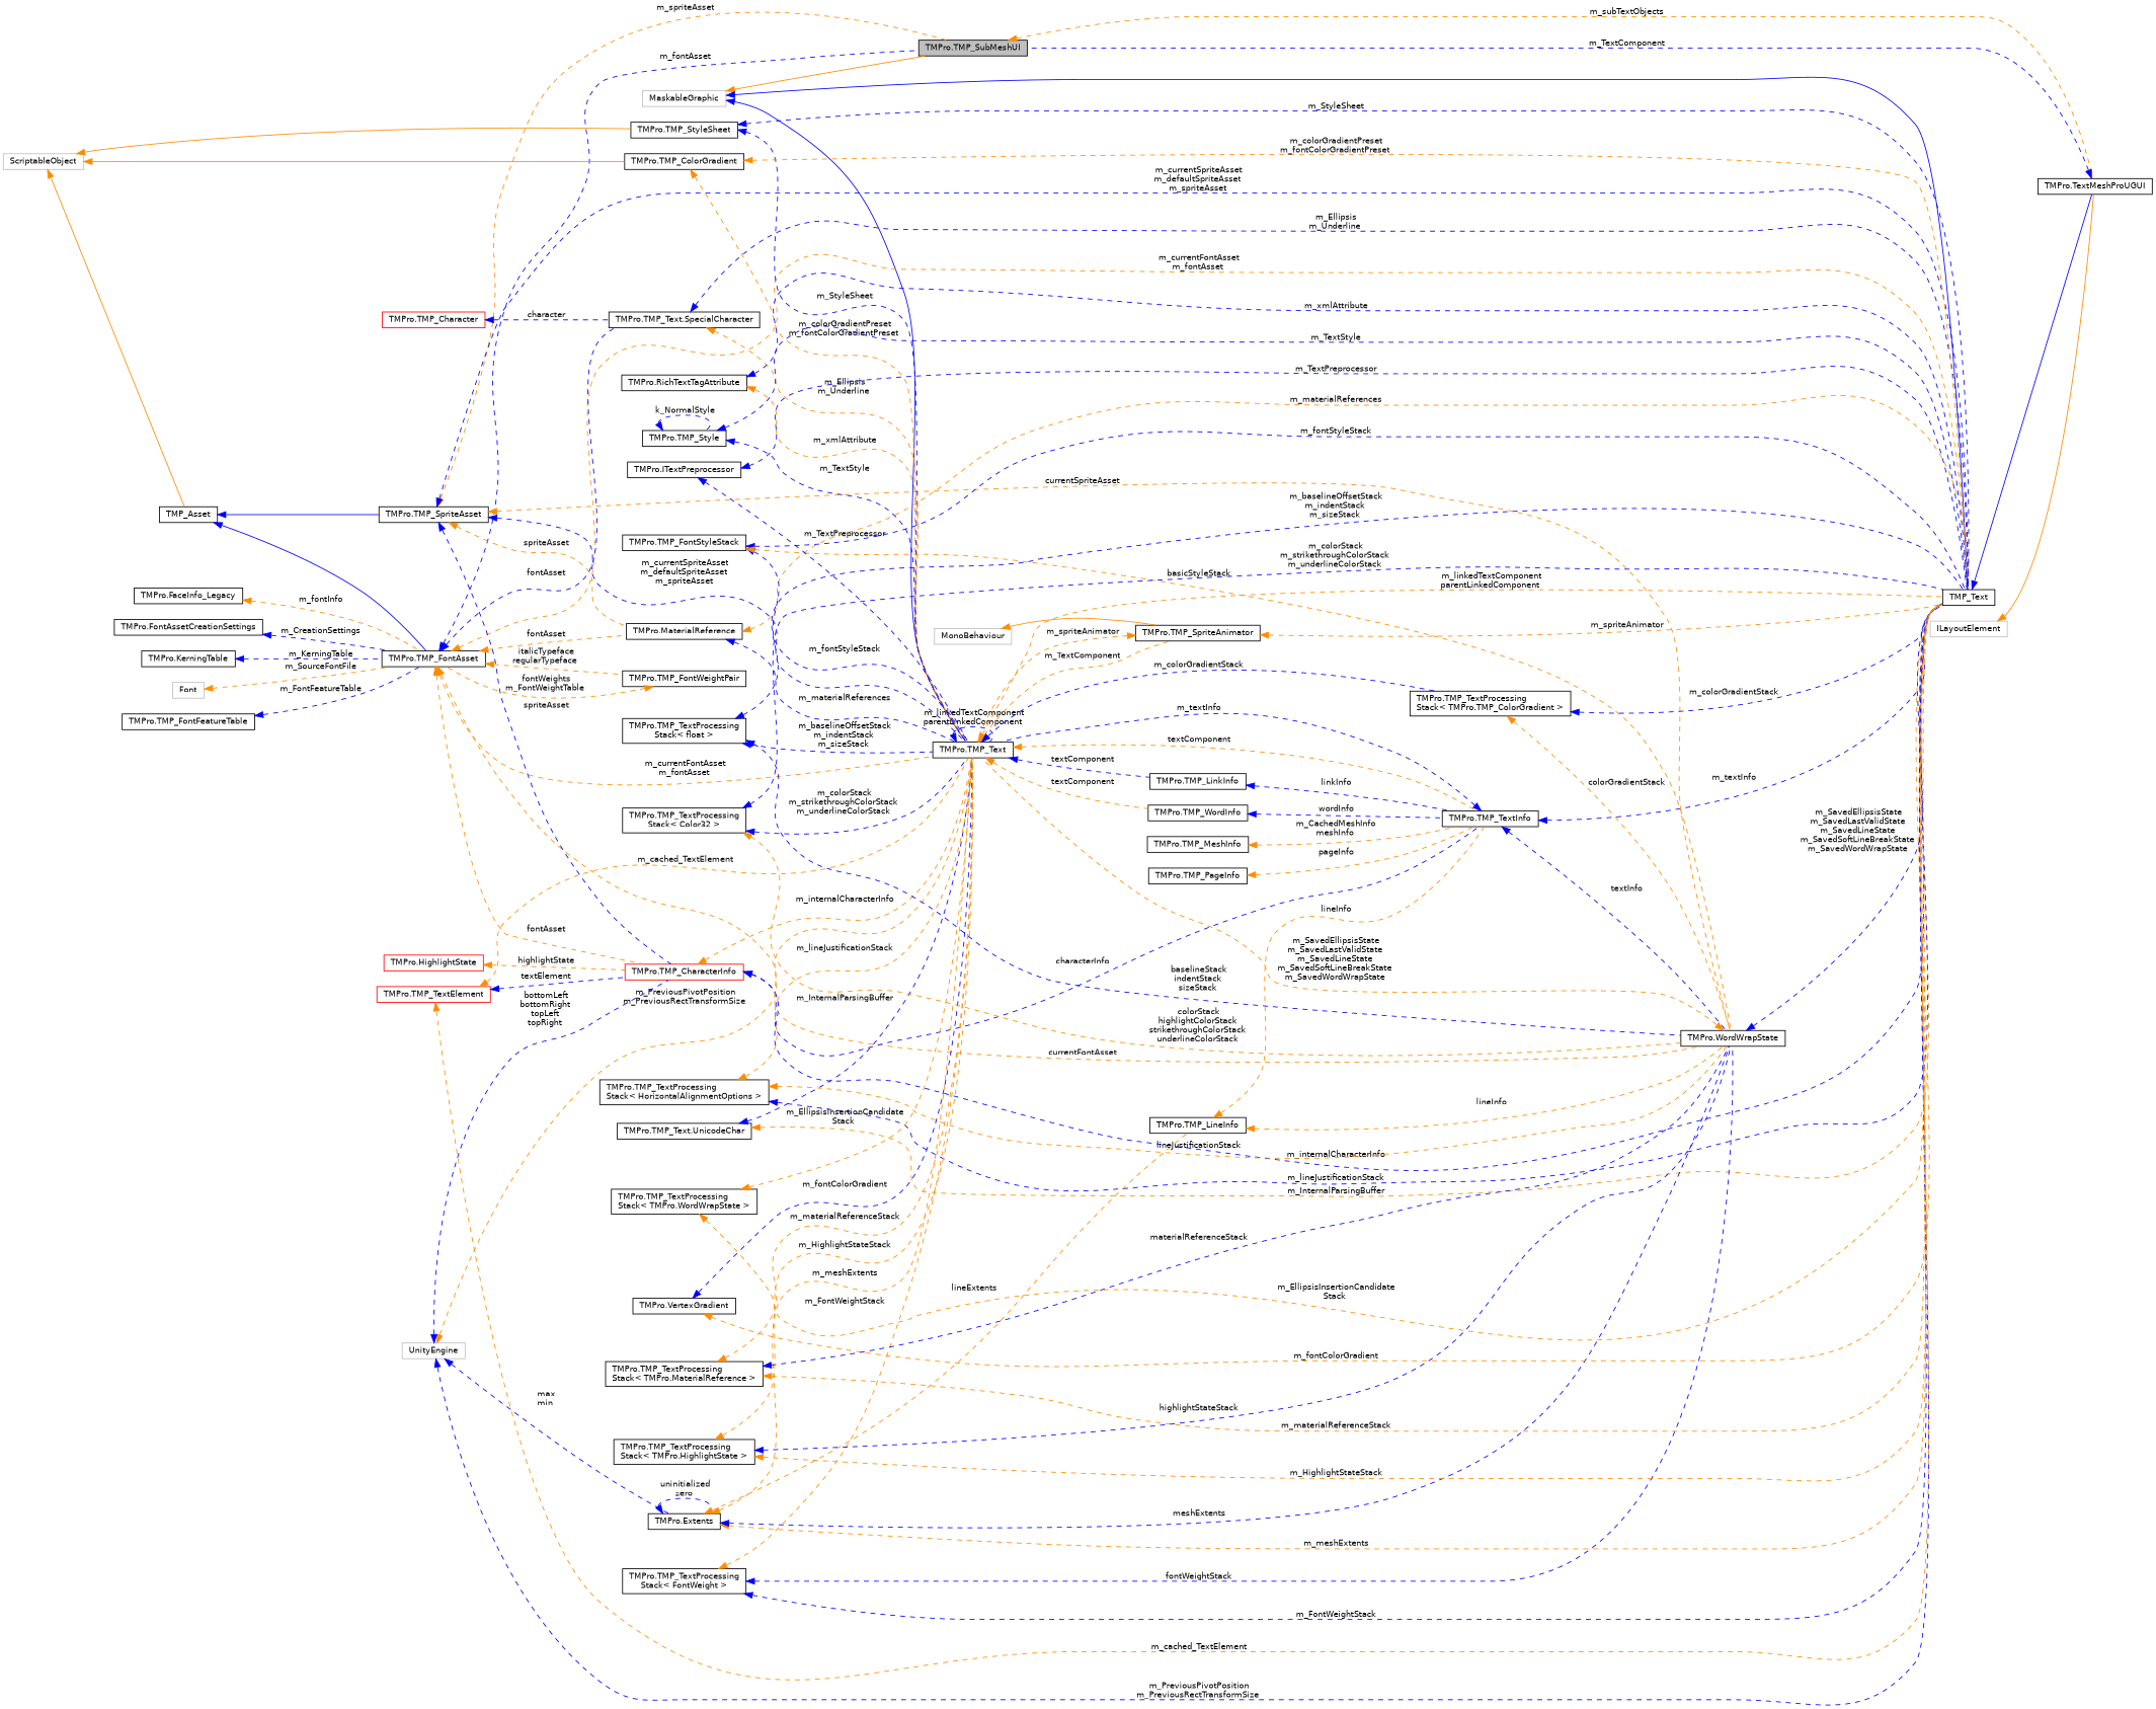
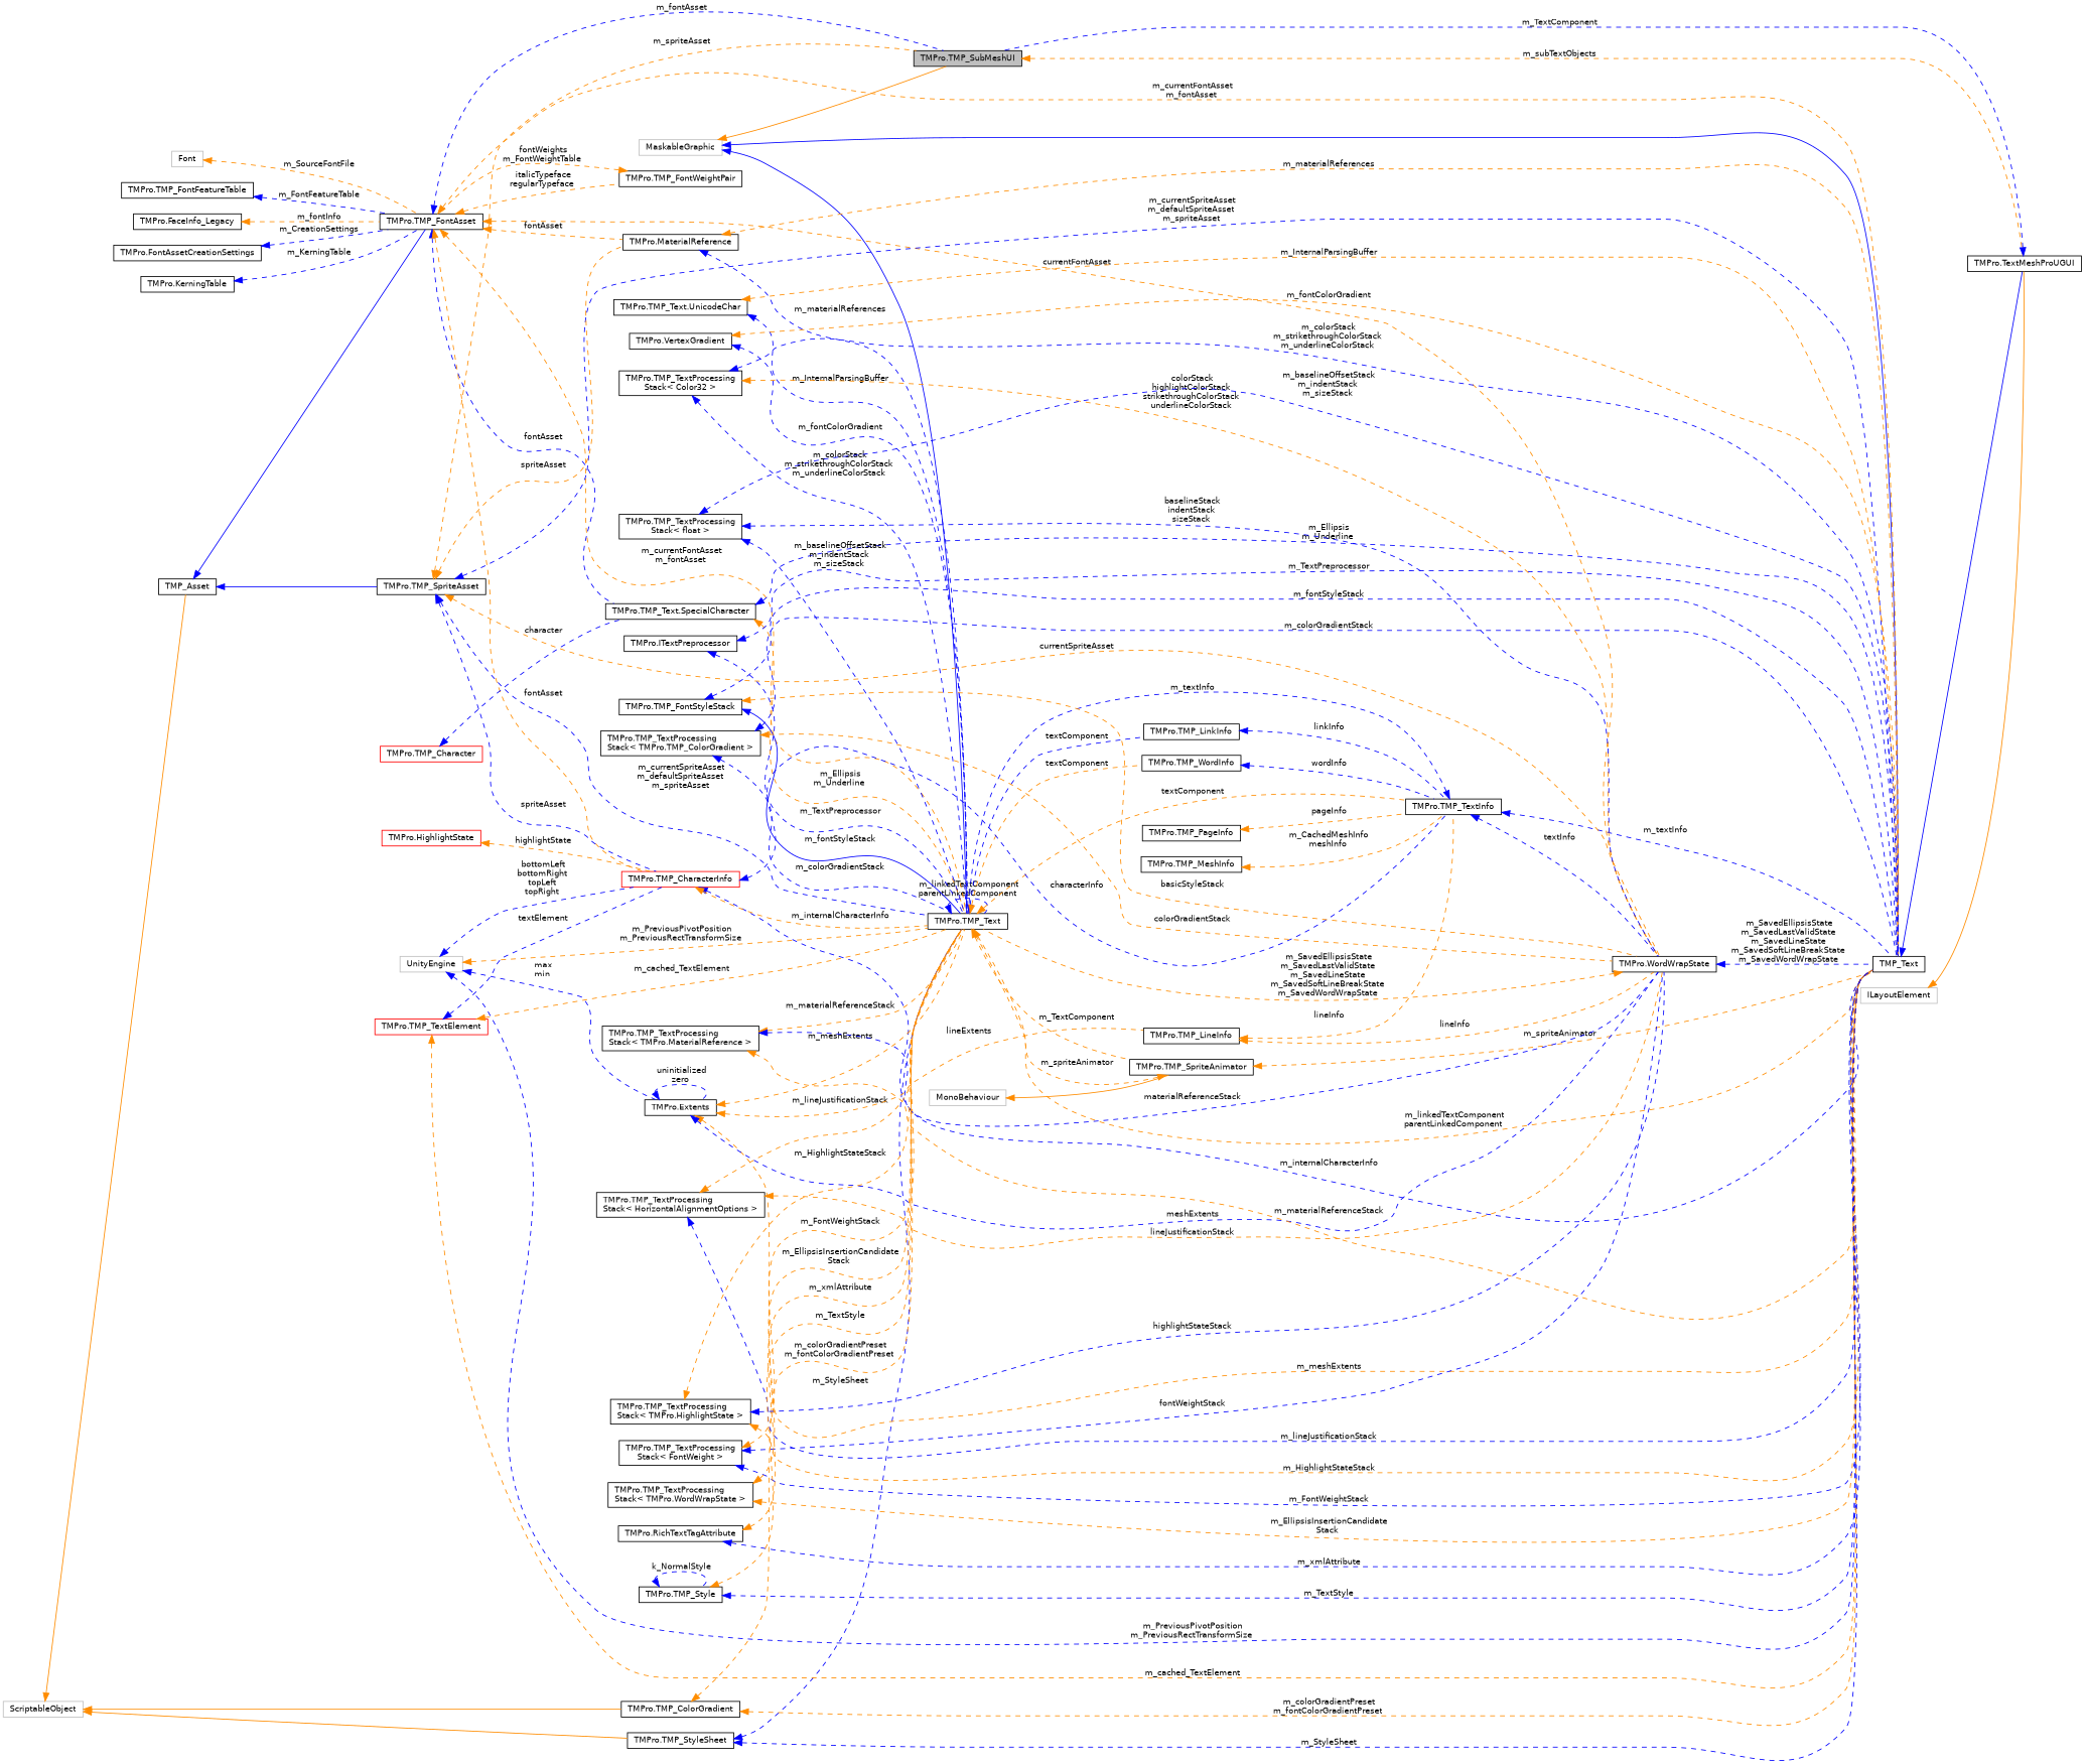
  digraph {
    rankdir=LR
    node [color=black fillcolor=white fontname=Helvetica fontsize=10 shape=record style=filled]
    edge [color=darkorange dir=back fontname=Helvetica fontsize=10 labelfontname=Helvetica labelfontsize=10 style=dashed]
    n1 [fillcolor=grey75 fontcolor=black height=0.2 label="TMPro.TMP_SubMeshUI" width=0.4]
    n2 [height=0.2 label="TMPro.TextMeshProUGUI" width=0.4]
    n3 [color=grey75 height=0.2 label=MaskableGraphic width=0.4]
    n4 [height=0.2 label=TMP_Text width=0.4]
    n5 [height=0.2 label="TMPro.TMP_Text" width=0.4]
    n6 [height=0.2 label="TMPro.TMP_TextInfo" width=0.4]
    n7 [height=0.2 label="TMPro.TMP_LinkInfo" width=0.4]
    n8 [height=0.2 label="TMPro.TMP_SpriteAnimator" width=0.4]
    n9 [height=0.2 label="TMPro.TMP_WordInfo" width=0.4]
    n10 [height=0.2 label="TMPro.TMP_FontAsset" width=0.4]
    n11 [height=0.2 label="TMPro.TMP_FontWeightPair" width=0.4]
    n12 [height=0.2 label="TMPro.MaterialReference" width=0.4]
    n13 [height=0.2 label="TMPro.TMP_Text.SpecialCharacter" width=0.4]
    n14 [height=0.2 label="TMPro.WordWrapState" width=0.4]
    n15 [color=red height=0.2 label="TMPro.TMP_CharacterInfo" width=0.4]
    n16 [height=0.2 label=TMP_Asset width=0.4]
    n17 [height=0.2 label="TMPro.TMP_SpriteAsset" width=0.4]
    n18 [color=grey75 height=0.2 label=ScriptableObject width=0.4]
    n19 [height=0.2 label="TMPro.TMP_StyleSheet" width=0.4]
    n20 [height=0.2 label="TMPro.TMP_ColorGradient" width=0.4]
    n21 [height=0.2 label="TMPro.FontAssetCreationSettings" width=0.4]
    n22 [height=0.2 label="TMPro.KerningTable" width=0.4]
    n23 [color=grey75 height=0.2 label=Font width=0.4]
    n24 [height=0.2 label="TMPro.TMP_FontFeatureTable" width=0.4]
    n25 [height=0.2 label="TMPro.FaceInfo_Legacy" width=0.4]
    n26 [height=0.2 label="TMPro.TMP_FontStyleStack" width=0.4]
    n27 [height=0.2 label="TMPro.TMP_TextProcessing\lStack\< TMPro.TMP_ColorGradient \>" width=0.4]
    n28 [height=0.2 label="TMPro.TMP_Text.UnicodeChar" width=0.4]
    n29 [height=0.2 label="TMPro.TMP_TextProcessing\lStack\< HorizontalAlignmentOptions \>" width=0.4]
    n30 [height=0.2 label="TMPro.Extents" width=0.4]
    n31 [height=0.2 label="TMPro.TMP_LineInfo" width=0.4]
    n32 [color=grey75 height=0.2 label=UnityEngine width=0.4]
    n33 [height=0.2 label="TMPro.VertexGradient" width=0.4]
    n34 [color=red height=0.2 label="TMPro.TMP_Character" width=0.4]
    n35 [height=0.2 label="TMPro.ITextPreprocessor" width=0.4]
    n36 [height=0.2 label="TMPro.TMP_TextProcessing\lStack\< Color32 \>" width=0.4]
    n37 [color=grey75 height=0.2 label=MonoBehaviour width=0.4]
    n38 [height=0.2 label="TMPro.TMP_TextProcessing\lStack\< FontWeight \>" width=0.4]
    n39 [height=0.2 label="TMPro.TMP_TextProcessing\lStack\< float \>" width=0.4]
    n40 [height=0.2 label="TMPro.TMP_TextProcessing\lStack\< TMPro.MaterialReference \>" width=0.4]
    n41 [height=0.2 label="TMPro.TMP_TextProcessing\lStack\< TMPro.HighlightState \>" width=0.4]
    n42 [height=0.2 label="TMPro.TMP_TextProcessing\lStack\< TMPro.WordWrapState \>" width=0.4]
    n43 [height=0.2 label="TMPro.RichTextTagAttribute" width=0.4]
    n44 [color=red height=0.2 label="TMPro.HighlightState" width=0.4]
    n45 [color=red height=0.2 label="TMPro.TMP_TextElement" width=0.4]
    n46 [height=0.2 label="TMPro.TMP_Style" width=0.4]
    n47 [height=0.2 label="TMPro.TMP_PageInfo" width=0.4]
    n48 [height=0.2 label="TMPro.TMP_MeshInfo" width=0.4]
    n49 [color=grey75 height=0.2 label=ILayoutElement width=0.4]
    n1 -> n2 [label=" m_subTextObjects"]
    n2 -> n1 [color=blue label=" m_TextComponent"]
    n3 -> n1 [style=solid]
    n3 -> n4 [color=blue style=solid]
    n3 -> n5 [color=blue style=solid]
    n4 -> n2 [color=blue style=solid]
    n5 -> n4 [label=" m_linkedTextComponent\nparentLinkedComponent"]
    n5 -> n5 [color=blue label=" m_linkedTextComponent\nparentLinkedComponent"]
    n5 -> n6 [label=" textComponent"]
    n5 -> n7 [color=blue label=" textComponent"]
    n5 -> n8 [label=" m_TextComponent"]
    n5 -> n9 [label=" textComponent"]
    n6 -> n4 [color=blue label=" m_textInfo"]
    n6 -> n5 [color=blue label=" m_textInfo"]
    n6 -> n14 [color=blue label=" textInfo"]
    n7 -> n6 [color=blue label=" linkInfo"]
    n8 -> n4 [label=" m_spriteAnimator"]
    n8 -> n5 [label=" m_spriteAnimator"]
    n9 -> n6 [color=blue label=" wordInfo"]
    n10 -> n1 [color=blue label=" m_fontAsset"]
    n10 -> n4 [label=" m_currentFontAsset\nm_fontAsset"]
    n10 -> n5 [label=" m_currentFontAsset\nm_fontAsset"]
    n10 -> n11 [label=" italicTypeface\nregularTypeface"]
    n10 -> n12 [label=" fontAsset"]
    n10 -> n13 [color=blue label=" fontAsset"]
    n10 -> n14 [label=" currentFontAsset"]
    n10 -> n15 [label=" fontAsset"]
    n11 -> n10 [label=" fontWeights\nm_FontWeightTable"]
    n12 -> n4 [label=" m_materialReferences"]
    n12 -> n5 [color=blue label=" m_materialReferences"]
    n13 -> n4 [color=blue label=" m_Ellipsis\nm_Underline"]
    n13 -> n5 [label=" m_Ellipsis\nm_Underline"]
    n14 -> n4 [color=blue label=" m_SavedEllipsisState\nm_SavedLastValidState\nm_SavedLineState\nm_SavedSoftLineBreakState\nm_SavedWordWrapState"]
    n14 -> n5 [label=" m_SavedEllipsisState\nm_SavedLastValidState\nm_SavedLineState\nm_SavedSoftLineBreakState\nm_SavedWordWrapState"]
    n15 -> n4 [color=blue label=" m_internalCharacterInfo"]
    n15 -> n5 [label=" m_internalCharacterInfo"]
    n15 -> n6 [color=blue label=" characterInfo"]
    n16 -> n10 [color=blue style=solid]
    n16 -> n17 [color=blue style=solid]
    n17 -> n1 [label=" m_spriteAsset"]
    n17 -> n4 [color=blue label=" m_currentSpriteAsset\nm_defaultSpriteAsset\nm_spriteAsset"]
    n17 -> n5 [color=blue label=" m_currentSpriteAsset\nm_defaultSpriteAsset\nm_spriteAsset"]
    n17 -> n12 [label=" spriteAsset"]
    n17 -> n14 [label=" currentSpriteAsset"]
    n17 -> n15 [color=blue label=" spriteAsset"]
    n18 -> n16 [style=solid]
    n18 -> n19 [style=solid]
    n18 -> n20 [style=solid]
    n19 -> n4 [color=blue label=" m_StyleSheet"]
    n19 -> n5 [color=blue label=" m_StyleSheet"]
    n20 -> n4 [label=" m_colorGradientPreset\nm_fontColorGradientPreset"]
    n20 -> n5 [label=" m_colorGradientPreset\nm_fontColorGradientPreset"]
    n21 -> n10 [color=blue label=" m_CreationSettings"]
    n22 -> n10 [color=blue label=" m_KerningTable"]
    n23 -> n10 [label=" m_SourceFontFile"]
    n24 -> n10 [color=blue label=" m_FontFeatureTable"]
    n25 -> n10 [label=" m_fontInfo"]
    n26 -> n4 [color=blue label=" m_fontStyleStack"]
-   n26 -> n5 [color=blue label=" m_fontStyleStack"]
+   n26 -> n5 [color=blue label=" m_fontStyleStack" style=solid]
    n26 -> n14 [label=" basicStyleStack"]
    n27 -> n4 [color=blue label=" m_colorGradientStack"]
-   n5 -> n27 [color=blue label=" m_colorGradientStack"]
+   n27 -> n5 [color=blue label=" m_colorGradientStack"]
    n27 -> n14 [label=" colorGradientStack"]
    n28 -> n4 [label=" m_InternalParsingBuffer"]
    n28 -> n5 [color=blue label=" m_InternalParsingBuffer"]
    n29 -> n4 [color=blue label=" m_lineJustificationStack"]
    n29 -> n5 [label=" m_lineJustificationStack"]
    n29 -> n14 [label=" lineJustificationStack"]
    n30 -> n4 [label=" m_meshExtents"]
    n30 -> n5 [label=" m_meshExtents"]
    n30 -> n14 [color=blue label=" meshExtents"]
    n30 -> n30 [color=blue label=" uninitialized\nzero"]
    n30 -> n31 [label=" lineExtents"]
    n31 -> n6 [label=" lineInfo"]
    n31 -> n14 [label=" lineInfo"]
    n32 -> n4 [color=blue label=" m_PreviousPivotPosition\nm_PreviousRectTransformSize"]
    n32 -> n5 [label=" m_PreviousPivotPosition\nm_PreviousRectTransformSize"]
    n32 -> n15 [color=blue label=" bottomLeft\nbottomRight\ntopLeft\ntopRight"]
    n32 -> n30 [color=blue label=" max\nmin"]
    n33 -> n4 [label=" m_fontColorGradient"]
    n33 -> n5 [color=blue label=" m_fontColorGradient"]
    n34 -> n13 [color=blue label=" character"]
    n35 -> n4 [color=blue label=" m_TextPreprocessor"]
    n35 -> n5 [color=blue label=" m_TextPreprocessor"]
    n36 -> n4 [color=blue label=" m_colorStack\nm_strikethroughColorStack\nm_underlineColorStack"]
    n36 -> n5 [color=blue label=" m_colorStack\nm_strikethroughColorStack\nm_underlineColorStack"]
    n36 -> n14 [label=" colorStack\nhighlightColorStack\nstrikethroughColorStack\nunderlineColorStack"]
    n37 -> n8 [style=solid]
    n38 -> n4 [color=blue label=" m_FontWeightStack"]
    n38 -> n5 [label=" m_FontWeightStack"]
    n38 -> n14 [color=blue label=" fontWeightStack"]
    n39 -> n4 [color=blue label=" m_baselineOffsetStack\nm_indentStack\nm_sizeStack"]
    n39 -> n5 [color=blue label=" m_baselineOffsetStack\nm_indentStack\nm_sizeStack"]
    n39 -> n14 [color=blue label=" baselineStack\nindentStack\nsizeStack"]
    n40 -> n4 [label=" m_materialReferenceStack"]
    n40 -> n5 [label=" m_materialReferenceStack"]
    n40 -> n14 [color=blue label=" materialReferenceStack"]
    n41 -> n4 [label=" m_HighlightStateStack"]
    n41 -> n5 [label=" m_HighlightStateStack"]
    n41 -> n14 [color=blue label=" highlightStateStack"]
    n42 -> n4 [label=" m_EllipsisInsertionCandidate\lStack"]
    n42 -> n5 [label=" m_EllipsisInsertionCandidate\lStack"]
    n43 -> n4 [color=blue label=" m_xmlAttribute"]
    n43 -> n5 [label=" m_xmlAttribute"]
    n44 -> n15 [label=" highlightState"]
    n45 -> n4 [label=" m_cached_TextElement"]
    n45 -> n5 [label=" m_cached_TextElement"]
    n45 -> n15 [color=blue label=" textElement"]
    n46 -> n4 [color=blue label=" m_TextStyle"]
-   n46 -> n5 [color=blue label=" m_TextStyle"]
+   n46 -> n5 [label=" m_TextStyle"]
    n46 -> n46 [color=blue label=" k_NormalStyle"]
    n47 -> n6 [label=" pageInfo"]
    n48 -> n6 [label=" m_CachedMeshInfo\nmeshInfo"]
    n49 -> n2 [style=solid]
  }
